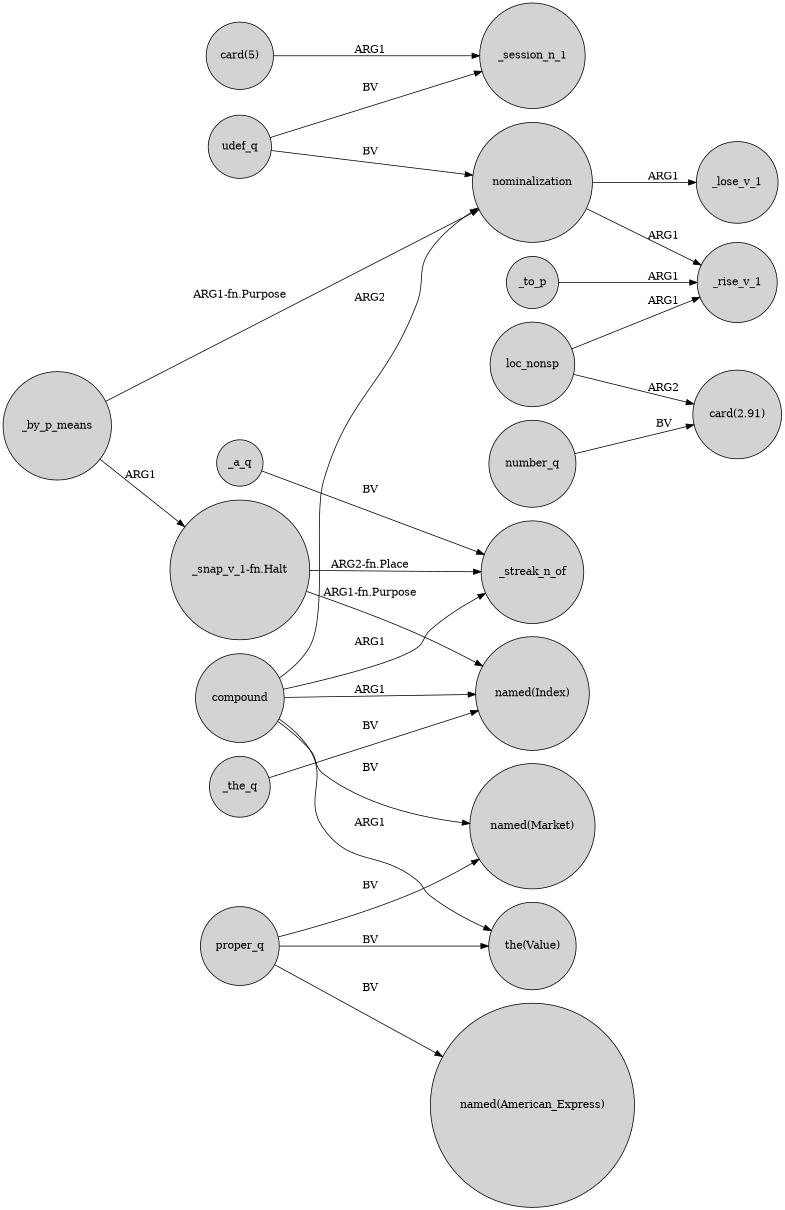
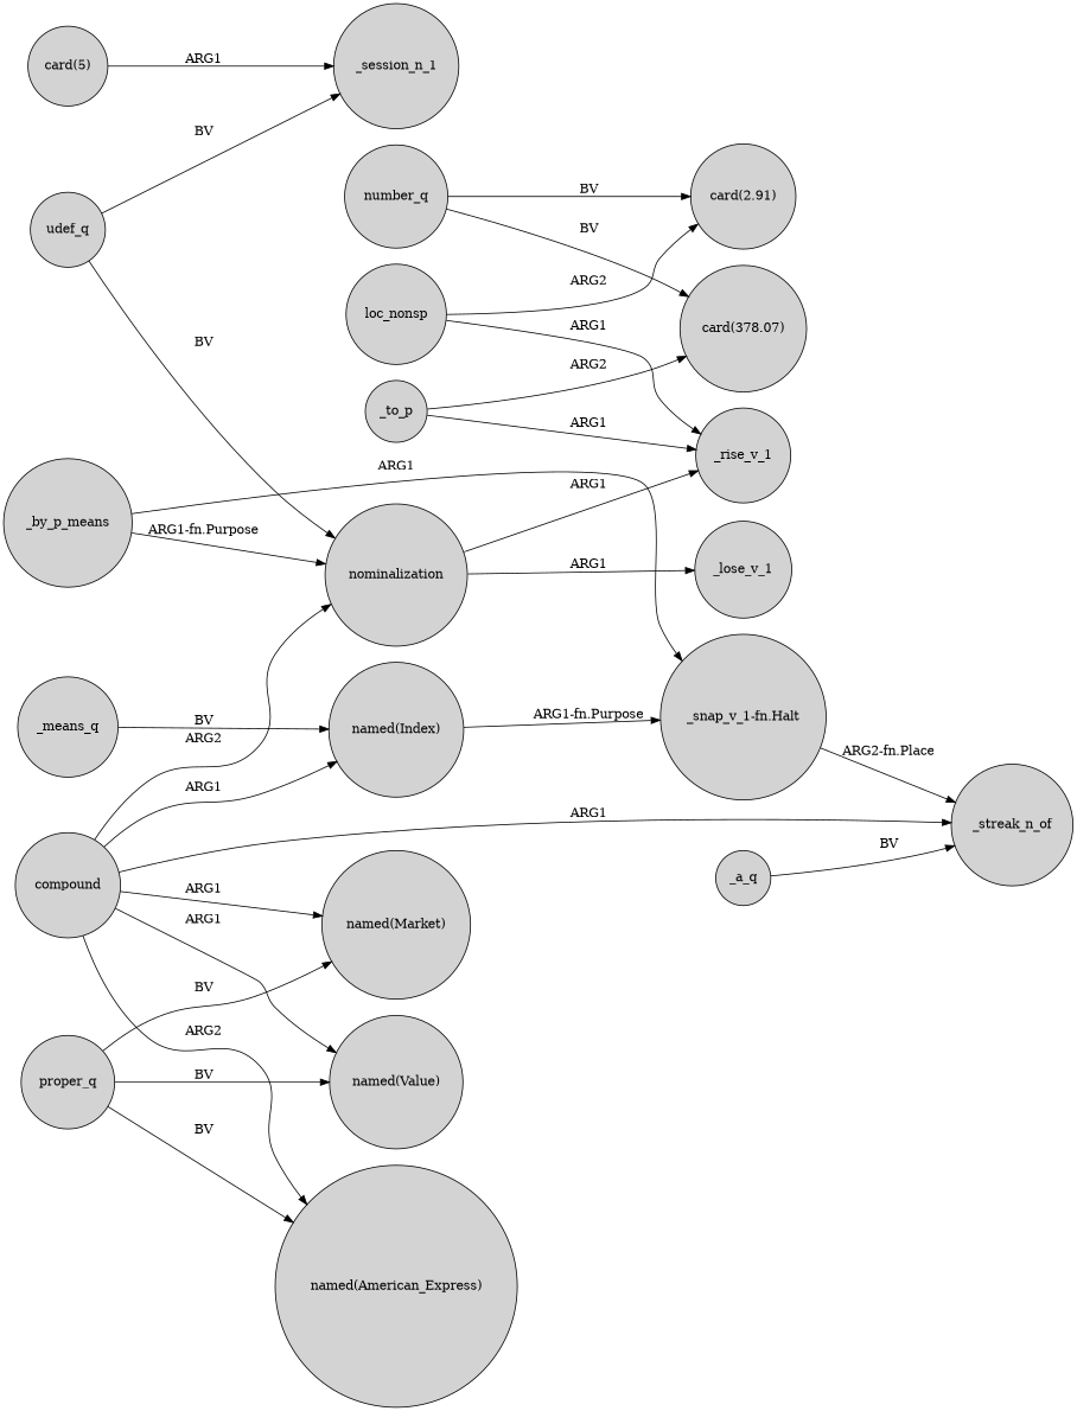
  digraph {
    rankdir=LR
    node [shape=circle style=filled]
    udef_q
    _session_n_1
    nominalization
    _rise_v_1
    _lose_v_1
    "_snap_v_1-fn.Halt"
    "named(Index)"
    _streak_n_of
    compound
    "named(American_Express)"
    "named(Market)"
-   "named(Value)" [label="the(Value)"]
+   "named(Value)"
    _by_p_means
    number_q
    "card(2.91)"
+   "card(378.07)"
    proper_q
-   _the_q
+   _the_q [label=_means_q]
    _to_p
    loc_nonsp
    _a_q
    "card(5)"
    udef_q -> _session_n_1 [label=BV]
    udef_q -> nominalization [label=BV]
    nominalization -> _rise_v_1 [label=ARG1]
    nominalization -> _lose_v_1 [label=ARG1]
-   "_snap_v_1-fn.Halt" -> "named(Index)" [label="ARG1-fn.Purpose"]
+   "named(Index)" -> "_snap_v_1-fn.Halt" [label="ARG1-fn.Purpose"]
    "_snap_v_1-fn.Halt" -> _streak_n_of [label="ARG2-fn.Place"]
    compound -> nominalization [label=ARG2]
    compound -> "named(Index)" [label=ARG1]
    compound -> _streak_n_of [label=ARG1]
-   compound -> "named(Market)" [label=BV]
+   compound -> "named(American_Express)" [label=ARG2]
+   compound -> "named(Market)" [label=ARG1]
    compound -> "named(Value)" [label=ARG1]
    _by_p_means -> nominalization [label="ARG1-fn.Purpose"]
    _by_p_means -> "_snap_v_1-fn.Halt" [label=ARG1]
    number_q -> "card(2.91)" [label=BV]
+   number_q -> "card(378.07)" [label=BV]
    proper_q -> "named(American_Express)" [label=BV]
    proper_q -> "named(Market)" [label=BV]
    proper_q -> "named(Value)" [label=BV]
    _the_q -> "named(Index)" [label=BV]
    _to_p -> _rise_v_1 [label=ARG1]
+   _to_p -> "card(378.07)" [label=ARG2]
    loc_nonsp -> _rise_v_1 [label=ARG1]
    loc_nonsp -> "card(2.91)" [label=ARG2]
    _a_q -> _streak_n_of [label=BV]
    "card(5)" -> _session_n_1 [label=ARG1]
  }
